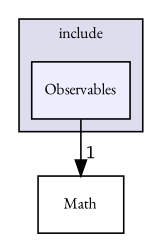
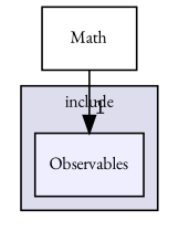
  digraph {
    compound=true
    fontname="EB Garamond"
    node [fontname="EB Garamond" fontsize=10 shape=box]
    n1 [fillcolor="#eeeeff" label=Observables pencolor=black style=filled]
    n2 [label=Math]
    subgraph cluster_1 {
      bgcolor="#ddddee"
      fontsize=10
      label=include
      pencolor=black
      n1
    }
-   n1 -> n2 [headlabel=1 labeldistance=1.5 labelfontname=Helvetica labelfontsize=10 fontname="EB Garamond"]
+   n2 -> n1 [headlabel=1 labeldistance=1.5 labelfontname=Helvetica labelfontsize=10 fontname="EB Garamond"]
  }
